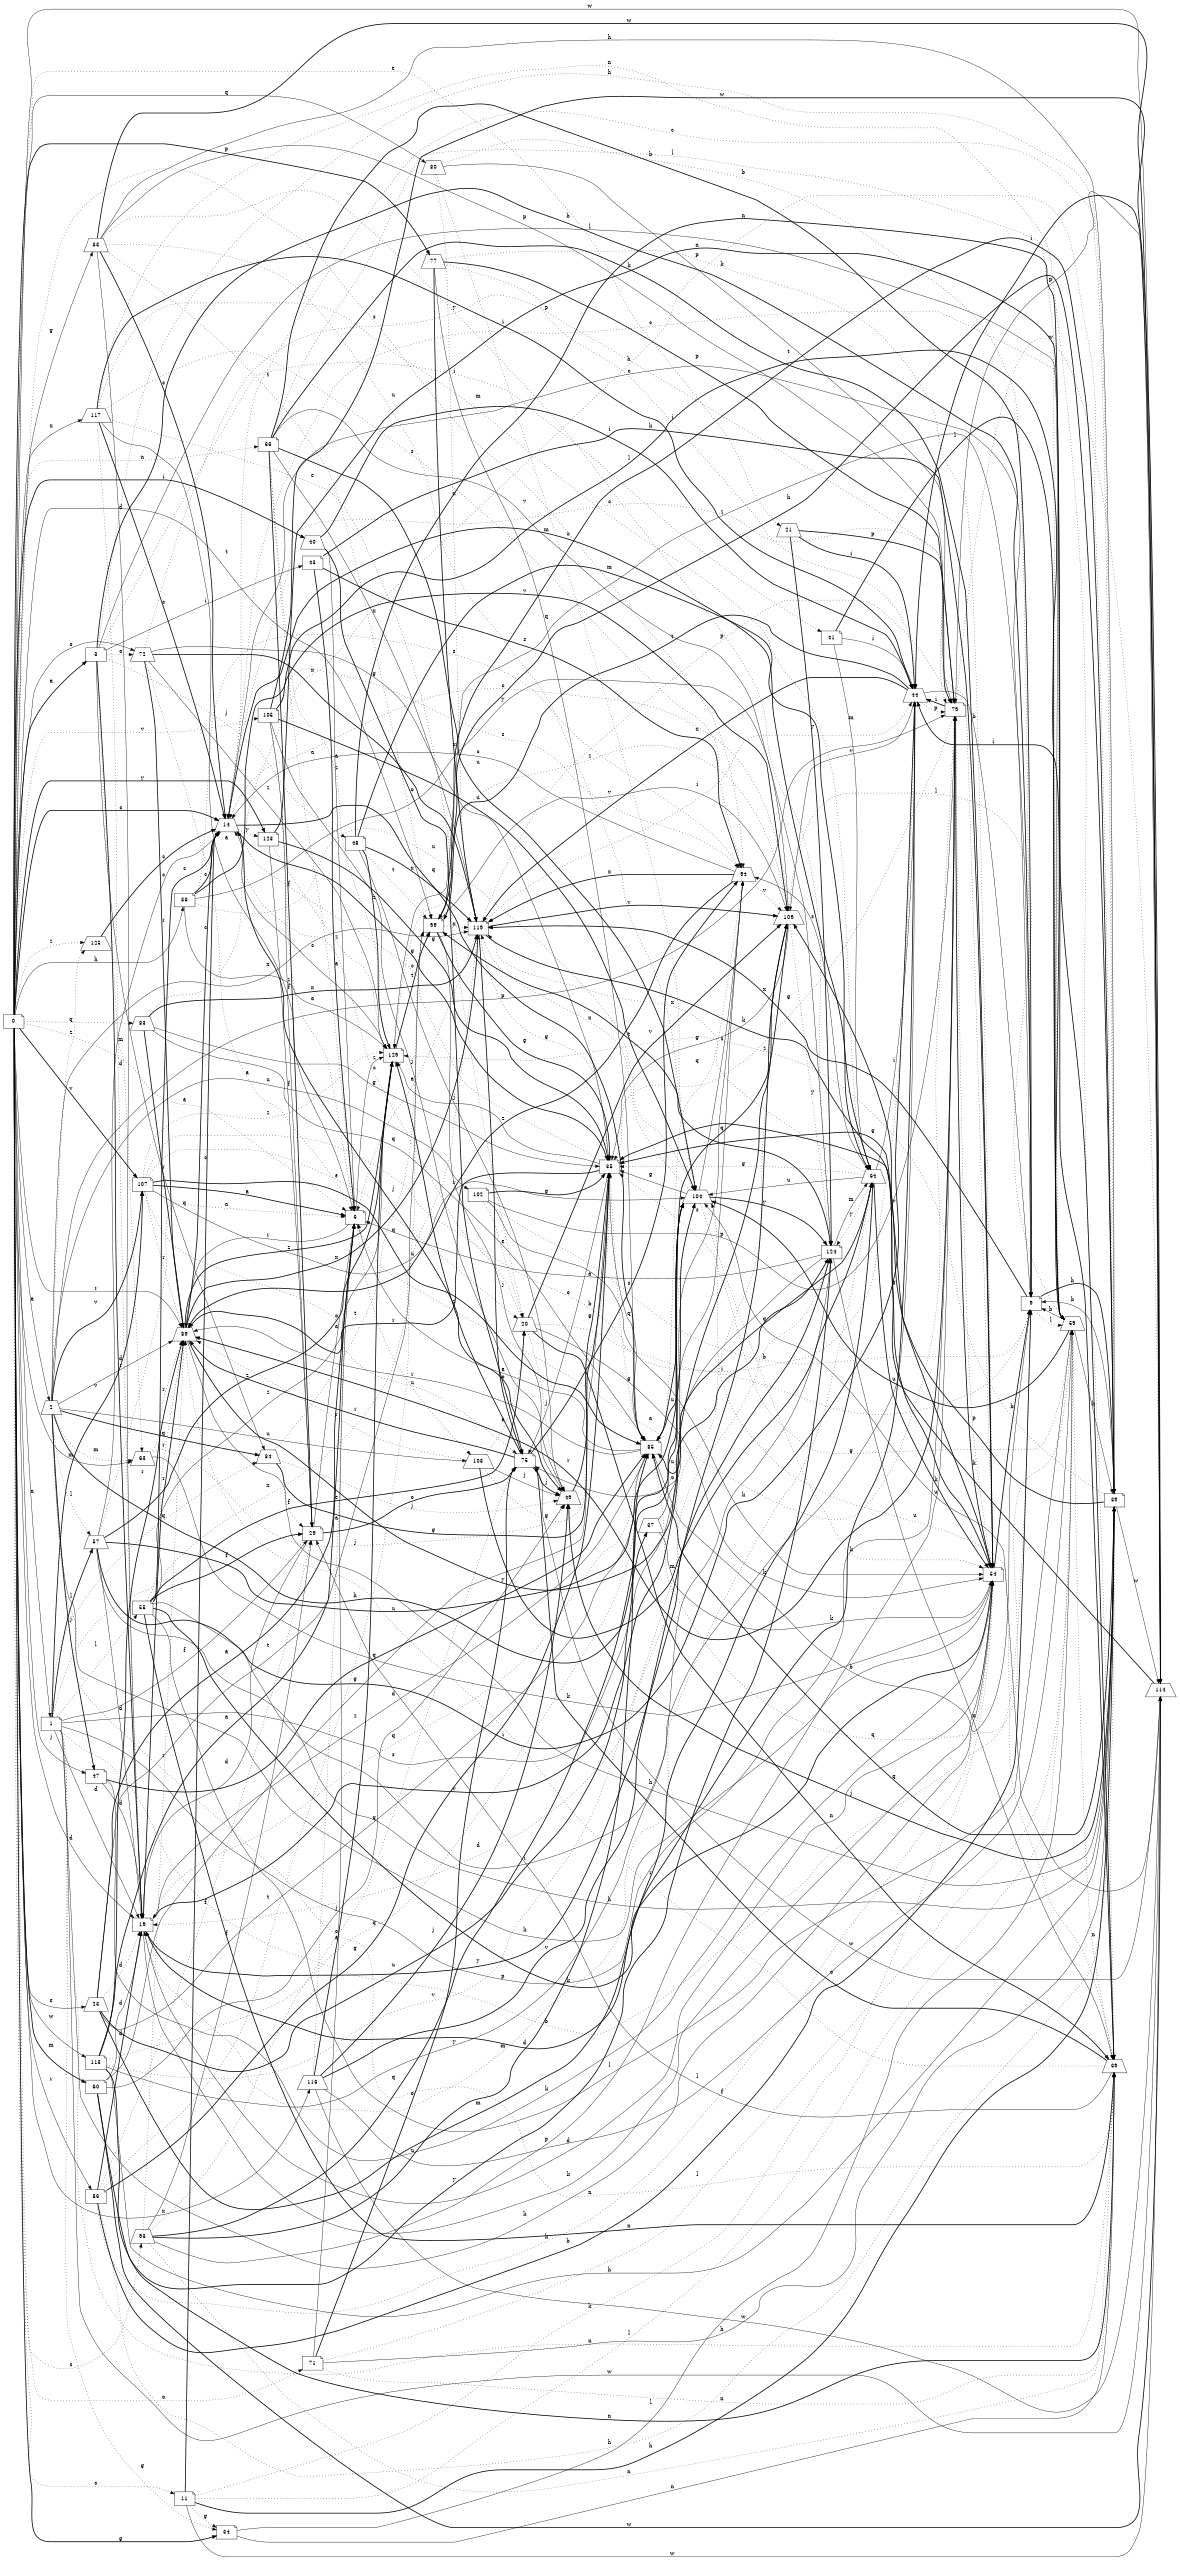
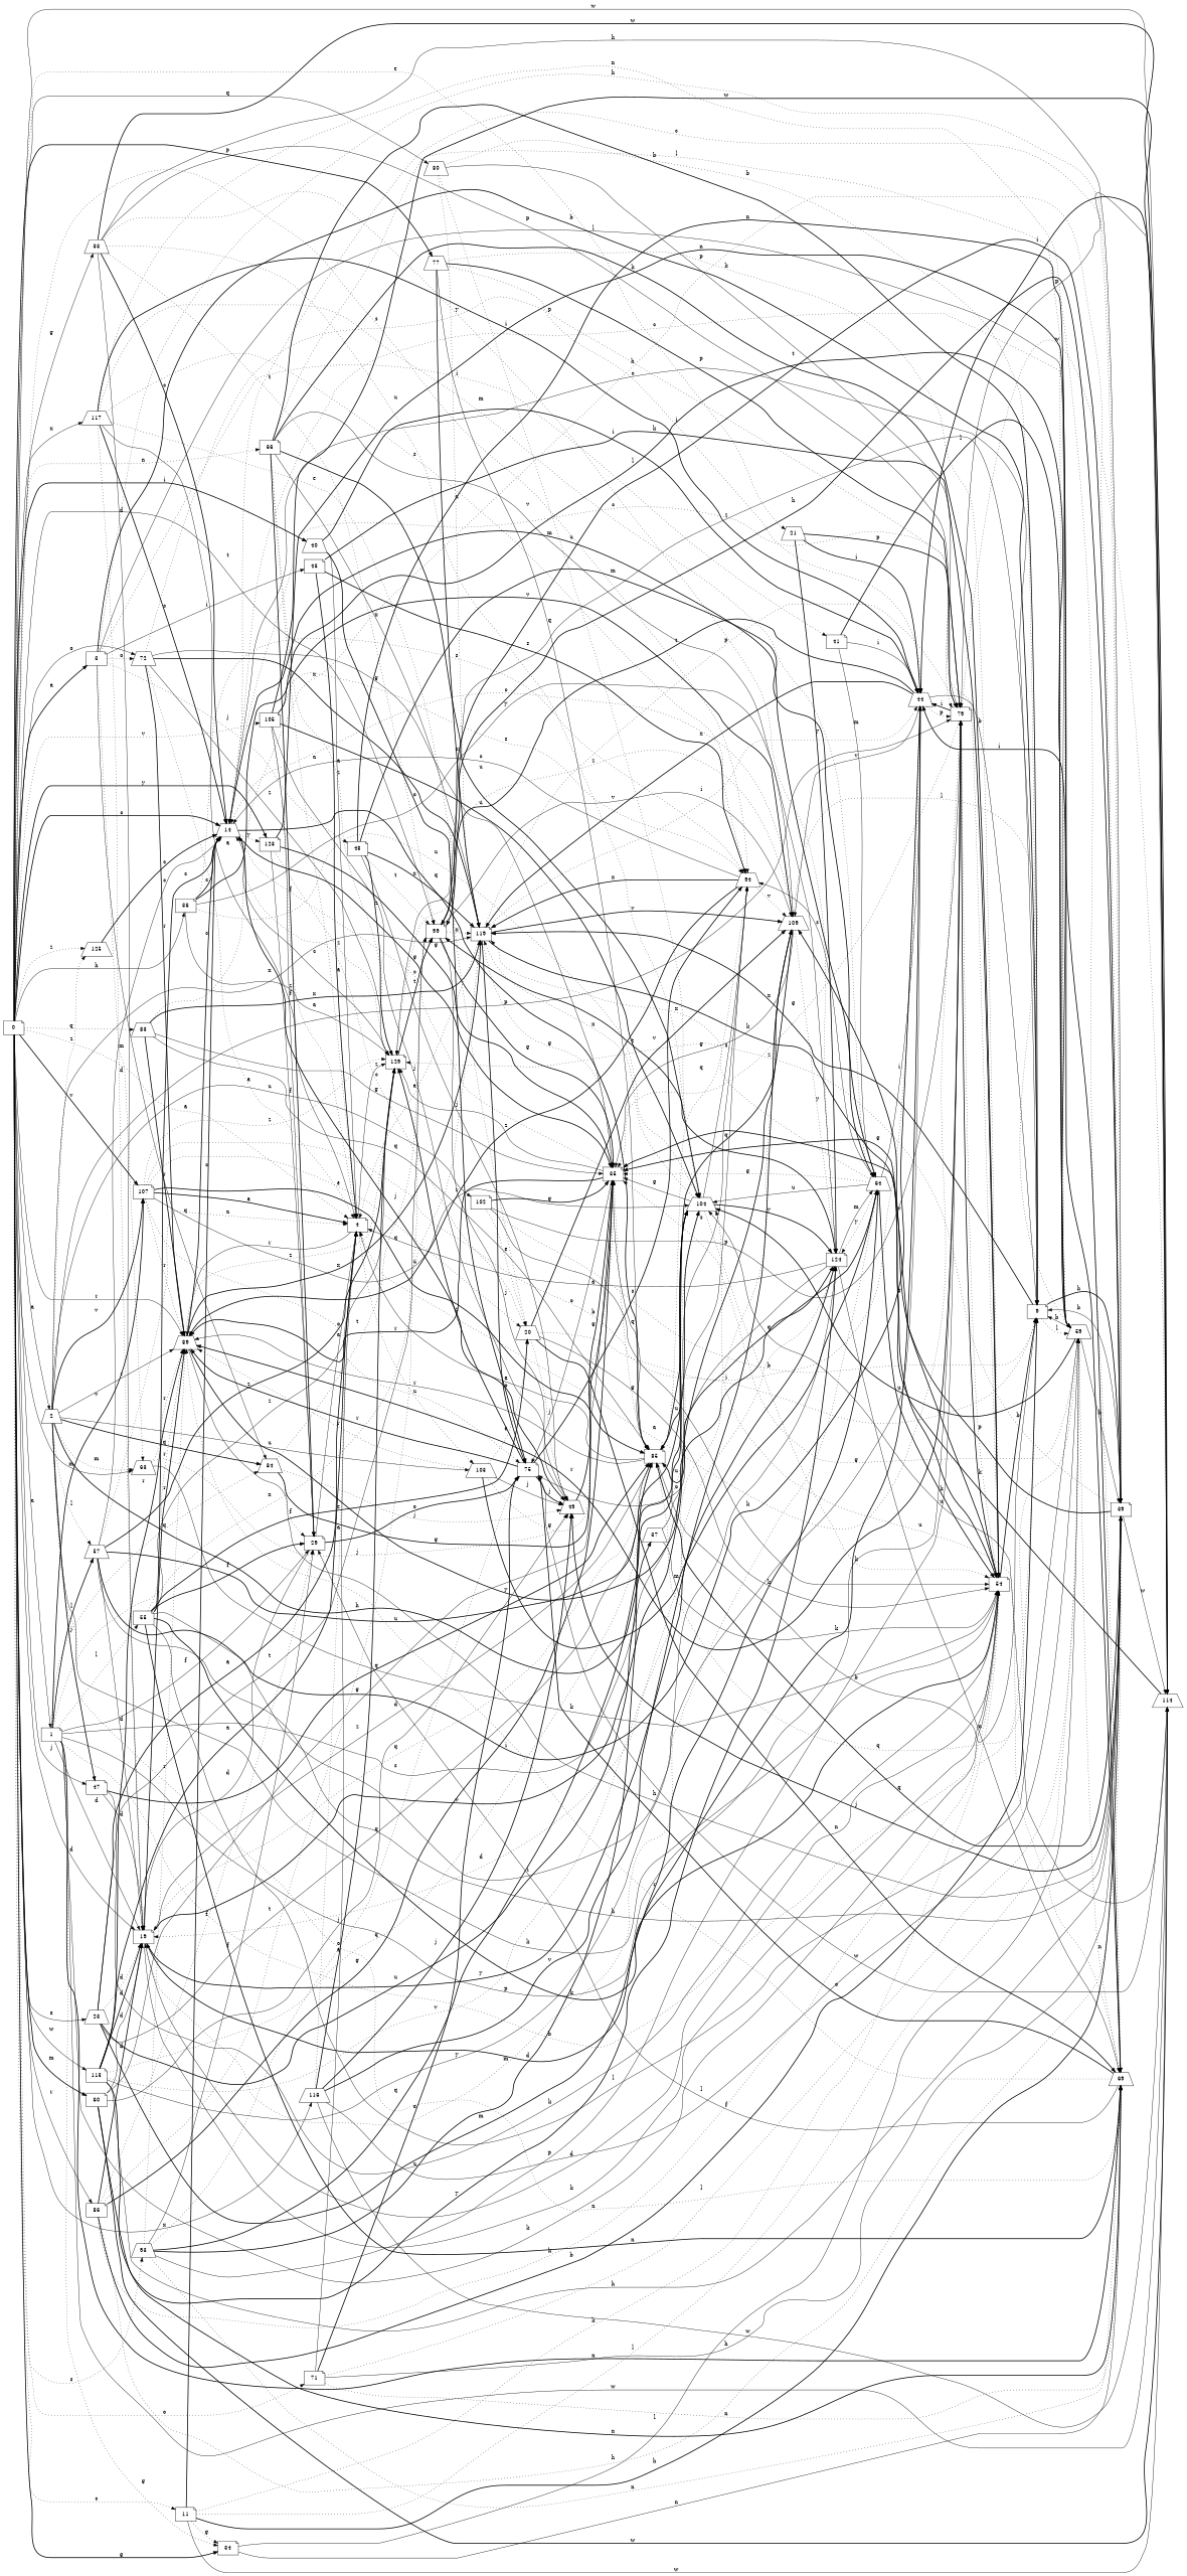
  strict digraph {
    rankdir=LR
    node [shape=note]
    edge [style=bold]
    0
    1
    2 [shape=trapezium]
    3
-   4 [label=6]
+   4
    11
    14 [shape=trapezium]
    19
    21 [shape=trapezium]
    23 [shape=trapezium]
    33 [shape=trapezium]
    34
    36
    40 [shape=trapezium]
    47
    60
    63 [shape=trapezium]
    66
    71
    72 [shape=trapezium]
    77 [shape=trapezium]
    80 [shape=trapezium]
    83 [shape=trapezium]
    86
    89 [shape=trapezium]
    93 [shape=trapezium]
    94 [shape=trapezium]
    99
    105
    107
    113
    114 [shape=trapezium]
    116 [shape=trapezium]
    117 [shape=trapezium]
    123
    125 [shape=trapezium]
    9
    29
    54
    55
    57 [shape=trapezium]
    69 [shape=trapezium]
    79
    84 [shape=trapezium]
    119
    37 [shape=trapezium]
    102
    103 [shape=trapezium]
    39
    41
    43
    48
    59 [shape=trapezium]
    129
    35
    49 [shape=trapezium]
    64 [shape=trapezium]
    85
    109 [shape=trapezium]
    124
    44 [shape=trapezium]
    104 [shape=trapezium]
    75
    n64 [label=20 shape=trapezium]
    0 -> 1 [label=a style=solid]
    0 -> 2 [label=a style=solid]
    0 -> 3 [label=a]
    0 -> 4 [label=a style=dotted]
    0 -> 11 [label=c style=dotted]
    0 -> 14 [label=c]
    0 -> 19 [label=d style=solid]
    0 -> 21 [label=e style=dotted]
    0 -> 23 [label=e style=solid]
    0 -> 33 [label=g style=solid]
    0 -> 34 [label=g]
    0 -> 36 [label=h style=solid]
    0 -> 40 [label=i]
    0 -> 47 [label=j style=solid]
    0 -> 60 [label=m]
    0 -> 63 [label=m style=solid]
    0 -> 66 [label=n style=dotted]
    0 -> 71 [label=o style=dotted]
    0 -> 72 [label=o style=solid]
    0 -> 77 [label=p]
    0 -> 80 [label=q style=solid]
    0 -> 83 [label=q style=dotted]
    0 -> 86 [label=r style=solid]
    0 -> 89 [label=r style=solid]
    0 -> 93 [label=s style=dotted]
    0 -> 94 [label=s style=dotted]
    0 -> 99 [label=t style=solid]
    0 -> 105 [label=v style=dotted]
    0 -> 107 [label=v]
    0 -> 113 [label=w style=solid]
    0 -> 114 [label=w style=solid]
    0 -> 116 [label=x style=solid]
    0 -> 117 [label=x style=solid]
    0 -> 123 [label=y]
    0 -> 125 [label=z style=dotted]
    1 -> 19 [label=d style=solid]
    1 -> 34 [label=g style=dotted]
    1 -> 94 [label=s style=solid]
    1 -> 107 [label=v]
    1 -> 114 [label=w style=solid]
    1 -> 9 [label=b style=dotted]
    1 -> 29 [label=f style=solid]
    1 -> 54 [label=k style=solid]
    1 -> 55 [label=l style=dotted]
    1 -> 57 [label=l]
-   1 -> 69 [label=n style=dotted]
+   1 -> 69 [label=n]
    1 -> 79 [label=p style=solid]
    1 -> 84 [label=q style=dotted]
    1 -> 119 [label=x style=dotted]
    2 -> 47 [label=j]
    2 -> 63 [label=m style=dotted]
    2 -> 89 [label=r style=solid]
    2 -> 107 [label=v]
    2 -> 125 [label=z style=dotted]
    2 -> 54 [label=k style=solid]
    2 -> 57 [label=l style=dotted]
    2 -> 69 [label=n style=dotted]
    2 -> 79 [label=p style=solid]
    2 -> 84 [label=q]
    2 -> 119 [label=x style=solid]
    2 -> 37 [label=h]
    2 -> 102 [label=u style=solid]
    2 -> 103 [label=u style=solid]
-   3 -> 19 [label=d]
+   113 -> 19 [label=d]
    3 -> 63 [label=m style=dotted]
    3 -> 72 [label=o style=dotted]
    3 -> 9 [label=b]
    3 -> 84 [label=q style=solid]
    3 -> 39 [label=h style=dotted]
    3 -> 41 [label=i style=dotted]
    3 -> 43 [label=i style=solid]
    3 -> 48 [label=j style=dotted]
    3 -> 59 [label=l style=solid]
    4 -> 89 [label=r style=solid]
    4 -> 103 [label=u style=dotted]
    4 -> 129 [label=z style=solid]
    11 -> 14 [label=c]
    11 -> 34 [label=g style=dotted]
    11 -> 114 [label=w style=solid]
    11 -> 54 [label=k style=dotted]
    11 -> 39 [label=h]
    11 -> 59 [label=l style=dotted]
    14 -> 123 [label=y style=dotted]
    14 -> 35 [label=g]
    14 -> 49 [label=j]
    14 -> 64 [label=m]
    14 -> 85 [label=q]
    19 -> 89 [label=r]
    19 -> 54 [label=k style=solid]
    19 -> 64 [label=m style=dotted]
    19 -> 85 [label=q style=dotted]
    19 -> 109 [label=v]
    19 -> 124 [label=y]
    21 -> 79 [label=p]
    21 -> 124 [label=y]
    21 -> 44 [label=i]
    23 -> 4 [label=a]
    23 -> 19 [label=d style=dotted]
    23 -> 99 [label=t style=solid]
    23 -> 64 [label=m]
    23 -> 85 [label=q style=solid]
    23 -> 104 [label=u]
    33 -> 14 [label=c]
    33 -> 19 [label=d style=solid]
    33 -> 99 [label=t style=dotted]
    33 -> 114 [label=w]
    33 -> 79 [label=p style=solid]
    33 -> 39 [label=h style=solid]
    33 -> 124 [label=y style=dotted]
    33 -> 104 [label=u style=dotted]
    34 -> 69 [label=n style=solid]
    34 -> 59 [label=l style=solid]
    36 -> 14 [label=c]
    36 -> 94 [label=s style=dotted]
    36 -> 59 [label=l]
    36 -> 129 [label=z style=solid]
    36 -> 124 [label=y style=solid]
    36 -> 104 [label=u style=dotted]
    40 -> 4 [label=a style=solid]
    40 -> 44 [label=i]
    40 -> 75 [label=o]
    47 -> 19 [label=d style=solid]
    47 -> 54 [label=k style=solid]
    47 -> 85 [label=q]
    60 -> 19 [label=d style=solid]
    60 -> 114 [label=w]
    60 -> 35 [label=g style=solid]
    60 -> 49 [label=j style=solid]
    60 -> 124 [label=y]
    63 -> 89 [label=r style=dotted]
    63 -> 54 [label=k style=solid]
    63 -> 49 [label=j style=dotted]
    66 -> 4 [label=a style=dotted]
    66 -> 9 [label=b]
    66 -> 29 [label=f]
    66 -> 54 [label=k]
    66 -> 119 [label=x style=solid]
    66 -> 59 [label=l style=dotted]
    66 -> 129 [label=z style=dotted]
    66 -> 109 [label=v style=solid]
    66 -> 104 [label=u]
    71 -> 4 [label=a style=solid]
    71 -> 69 [label=n style=dotted]
    71 -> 39 [label=h style=solid]
    71 -> 59 [label=l style=dotted]
    71 -> 75 [label=o]
    72 -> 4 [label=a style=dotted]
    72 -> 89 [label=r]
    72 -> 79 [label=p style=dotted]
    72 -> 119 [label=x]
    72 -> 129 [label=z style=solid]
    72 -> 35 [label=g style=solid]
    77 -> 54 [label=k style=dotted]
    77 -> 79 [label=p]
    77 -> 119 [label=x]
    77 -> 85 [label=q style=solid]
    77 -> 44 [label=i style=dotted]
    80 -> 9 [label=b style=dotted]
    80 -> 79 [label=p style=solid]
    80 -> 119 [label=x style=dotted]
    80 -> 104 [label=u style=dotted]
    83 -> 89 [label=r]
    83 -> 119 [label=x]
    83 -> 39 [label=h style=dotted]
    83 -> 35 [label=g style=solid]
    83 -> 85 [label=q style=solid]
    86 -> 19 [label=d]
    86 -> 99 [label=t style=dotted]
    86 -> 9 [label=b]
    86 -> 29 [label=f style=dotted]
    86 -> 54 [label=k style=dotted]
    86 -> 39 [label=h style=dotted]
    86 -> 35 [label=g]
    89 -> 14 [label=c]
    89 -> 119 [label=x]
    89 -> 39 [label=h style=solid]
-   89 -> 129 [label=z]
+   89 -> 129 [label=z style=dotted]
    89 -> 124 [label=y]
    93 -> 89 [label=r style=dotted]
    93 -> 29 [label=f style=solid]
    93 -> 69 [label=n style=dotted]
    93 -> 79 [label=p style=solid]
    93 -> 85 [label=q]
    93 -> 104 [label=u]
    93 -> 75 [label=o style=dotted]
    94 -> 14 [label=c style=solid]
    94 -> 89 [label=r]
    94 -> 119 [label=x]
    94 -> 85 [label=q style=dotted]
    94 -> 109 [label=v style=dotted]
    99 -> 119 [label=x style=dotted]
    99 -> 39 [label=h]
    99 -> 35 [label=g]
    99 -> 49 [label=j style=solid]
    99 -> 109 [label=v style=solid]
    105 -> 4 [label=a style=dotted]
    105 -> 94 [label=s style=dotted]
    105 -> 114 [label=w]
    105 -> 29 [label=f style=solid]
    105 -> 49 [label=j style=solid]
    105 -> 109 [label=v]
    105 -> 104 [label=u]
    107 -> 4 [label=a]
    107 -> 89 [label=r style=dotted]
    107 -> 9 [label=b style=dotted]
    107 -> 129 [label=z style=dotted]
    107 -> 85 [label=q]
    107 -> 104 [label=u style=solid]
    107 -> 75 [label=o style=dotted]
    107 -> n64 [label=e style=dotted]
    113 -> 4 [label=a]
    113 -> 89 [label=r]
    113 -> 69 [label=n]
    113 -> 39 [label=h style=solid]
    113 -> 85 [label=q style=dotted]
    113 -> 109 [label=v style=dotted]
    113 -> 124 [label=y style=solid]
    114 -> 79 [label=p style=solid]
    114 -> 35 [label=g]
    114 -> 44 [label=i]
    114 -> 104 [label=u style=solid]
    116 -> 4 [label=a style=dotted]
    116 -> 114 [label=w style=solid]
    116 -> 59 [label=l style=solid]
    116 -> 129 [label=z]
    116 -> 49 [label=j]
    116 -> 109 [label=v]
    117 -> 4 [label=a style=solid]
    117 -> 14 [label=c]
    117 -> 19 [label=d style=dotted]
    117 -> 94 [label=s style=dotted]
    117 -> 69 [label=n style=dotted]
    117 -> 64 [label=m style=dotted]
    117 -> 44 [label=i]
    117 -> n64 [label=e style=dotted]
    123 -> 29 [label=f style=solid]
    123 -> 69 [label=n]
    123 -> 129 [label=z style=dotted]
    123 -> 35 [label=g]
    125 -> 14 [label=c]
    9 -> 14 [label=c style=solid]
    9 -> 119 [label=x]
    9 -> 39 [label=h]
    9 -> 59 [label=l style=dotted]
    9 -> 129 [label=z style=solid]
    29 -> 4 [label=a style=solid]
    29 -> 19 [label=d style=solid]
    29 -> 75 [label=o]
    54 -> 14 [label=c style=dotted]
    54 -> 19 [label=d style=solid]
    54 -> 9 [label=b]
    54 -> 79 [label=p style=dotted]
    54 -> 109 [label=v]
    55 -> 14 [label=c]
    55 -> 89 [label=r style=dotted]
    55 -> 29 [label=f]
    55 -> 54 [label=k]
    55 -> 69 [label=n]
    55 -> 59 [label=l style=solid]
    55 -> 129 [label=z style=solid]
    55 -> 44 [label=i style=solid]
    55 -> n64 [label=e]
    57 -> 4 [label=a style=dotted]
    57 -> 14 [label=c style=solid]
    57 -> 19 [label=d style=solid]
    57 -> 39 [label=h style=solid]
    57 -> 129 [label=z]
    57 -> 44 [label=i]
    57 -> 104 [label=u]
    69 -> 89 [label=r style=dotted]
    69 -> 29 [label=f style=solid]
    69 -> 104 [label=u style=dotted]
    69 -> 75 [label=o]
    79 -> 4 [label=a style=dotted]
    79 -> 89 [label=r]
    79 -> 114 [label=w style=dotted]
    79 -> 54 [label=k]
    79 -> 35 [label=g style=dotted]
    79 -> 44 [label=i]
    84 -> 99 [label=t style=dotted]
    84 -> 29 [label=f style=dotted]
    84 -> 35 [label=g]
    84 -> 49 [label=j style=dotted]
    119 -> 4 [label=a style=dotted]
    119 -> 54 [label=k]
    119 -> 79 [label=p style=dotted]
    119 -> 35 [label=g style=dotted]
    119 -> 109 [label=v]
    119 -> 44 [label=i style=dotted]
    119 -> 75 [label=o]
    37 -> 94 [label=s style=solid]
    37 -> 54 [label=k style=solid]
    37 -> 104 [label=u style=dotted]
    102 -> 9 [label=b style=dotted]
    102 -> 54 [label=k style=solid]
    102 -> 79 [label=p style=solid]
    102 -> 35 [label=g]
    102 -> n64 [label=e style=dotted]
    103 -> 89 [label=r style=dotted]
    103 -> 35 [label=g style=dotted]
    103 -> 49 [label=j style=solid]
    103 -> 64 [label=m]
    103 -> n64 [label=e style=dotted]
    39 -> 14 [label=c style=dotted]
    39 -> 99 [label=t]
    39 -> 114 [label=w style=solid]
    39 -> 9 [label=b style=solid]
    39 -> 129 [label=z style=dotted]
    39 -> 35 [label=g]
    39 -> 49 [label=j]
    39 -> 85 [label=q]
    41 -> 59 [label=l]
    41 -> 64 [label=m style=solid]
    41 -> 44 [label=i style=solid]
    43 -> 4 [label=a]
    43 -> 94 [label=s]
    43 -> 54 [label=k]
    48 -> 99 [label=t style=dotted]
    48 -> 69 [label=n]
    48 -> 119 [label=x]
    48 -> 129 [label=z]
    48 -> 49 [label=j style=solid]
    48 -> 64 [label=m]
    59 -> 14 [label=c style=dotted]
    59 -> 9 [label=b style=solid]
    59 -> 69 [label=n style=dotted]
    59 -> 39 [label=h style=solid]
    59 -> 35 [label=g style=dotted]
    59 -> 85 [label=q style=dotted]
    59 -> 44 [label=i]
    59 -> 104 [label=u]
    129 -> 14 [label=c style=solid]
    129 -> 99 [label=t]
    35 -> 14 [label=c style=dotted]
    35 -> 89 [label=r]
    35 -> 129 [label=z style=solid]
    35 -> 85 [label=q style=solid]
    35 -> 75 [label=o style=solid]
    49 -> 35 [label=g]
    64 -> 94 [label=s style=solid]
    64 -> 54 [label=k]
    64 -> 119 [label=x style=dotted]
    64 -> 35 [label=g style=dotted]
    64 -> 85 [label=q]
    64 -> 124 [label=y style=dotted]
    64 -> 44 [label=i style=solid]
    64 -> 104 [label=u style=solid]
    85 -> 4 [label=a style=solid]
    85 -> 19 [label=d style=solid]
    85 -> 89 [label=r style=solid]
    85 -> 9 [label=b style=solid]
    85 -> 35 [label=g style=dotted]
    85 -> 104 [label=u]
    109 -> 14 [label=c style=dotted]
    109 -> 59 [label=l style=dotted]
    109 -> 129 [label=z style=dotted]
    109 -> 35 [label=g style=solid]
    109 -> 85 [label=q]
    109 -> 124 [label=y style=dotted]
    124 -> 4 [label=a style=solid]
    124 -> 19 [label=d style=dotted]
    124 -> 99 [label=t]
    124 -> 69 [label=n style=solid]
    124 -> 64 [label=m style=solid]
    124 -> 75 [label=o style=solid]
    44 -> 19 [label=d]
    44 -> 99 [label=t]
    44 -> 9 [label=b style=solid]
    44 -> 79 [label=p style=dotted]
    44 -> 119 [label=x]
    44 -> 109 [label=v style=solid]
    104 -> 94 [label=s style=solid]
    104 -> 54 [label=k style=dotted]
    104 -> 119 [label=x style=dotted]
    104 -> 35 [label=g style=solid]
    104 -> 124 [label=y]
    75 -> 89 [label=r]
    75 -> 94 [label=s]
    75 -> 114 [label=w style=solid]
    75 -> 129 [label=z]
    75 -> 49 [label=j]
    n64 -> 14 [label=c style=dotted]
    n64 -> 54 [label=k style=solid]
    n64 -> 69 [label=n]
    n64 -> 49 [label=j style=dotted]
    n64 -> 109 [label=v]
    n64 -> 44 [label=i style=dotted]
  }
